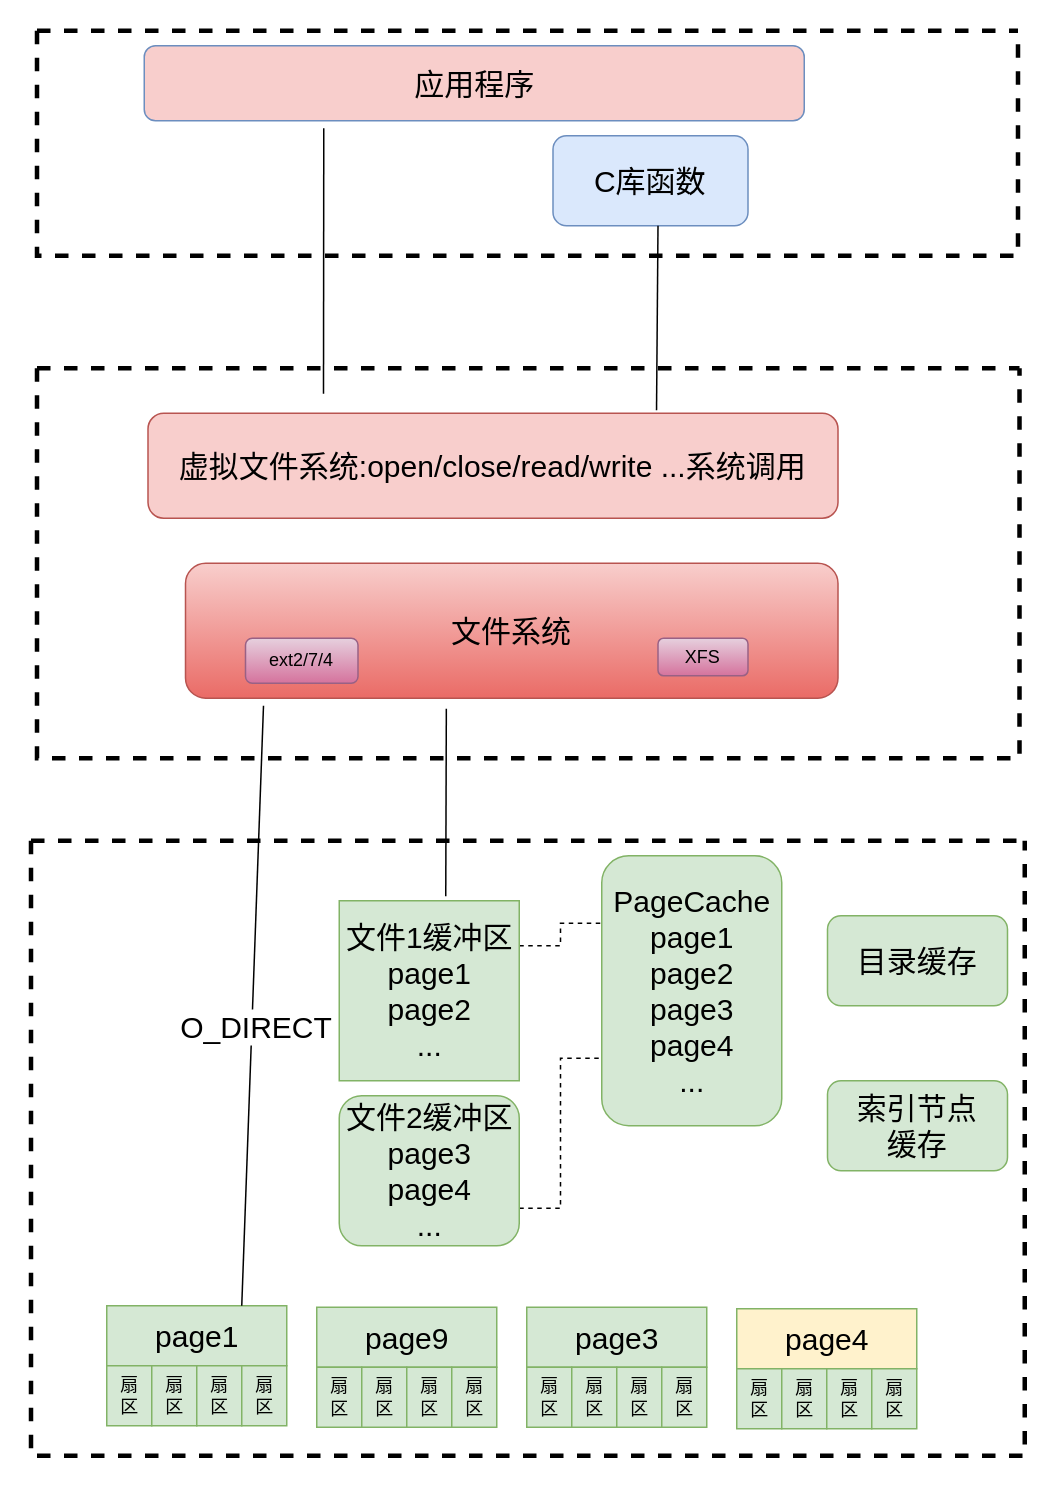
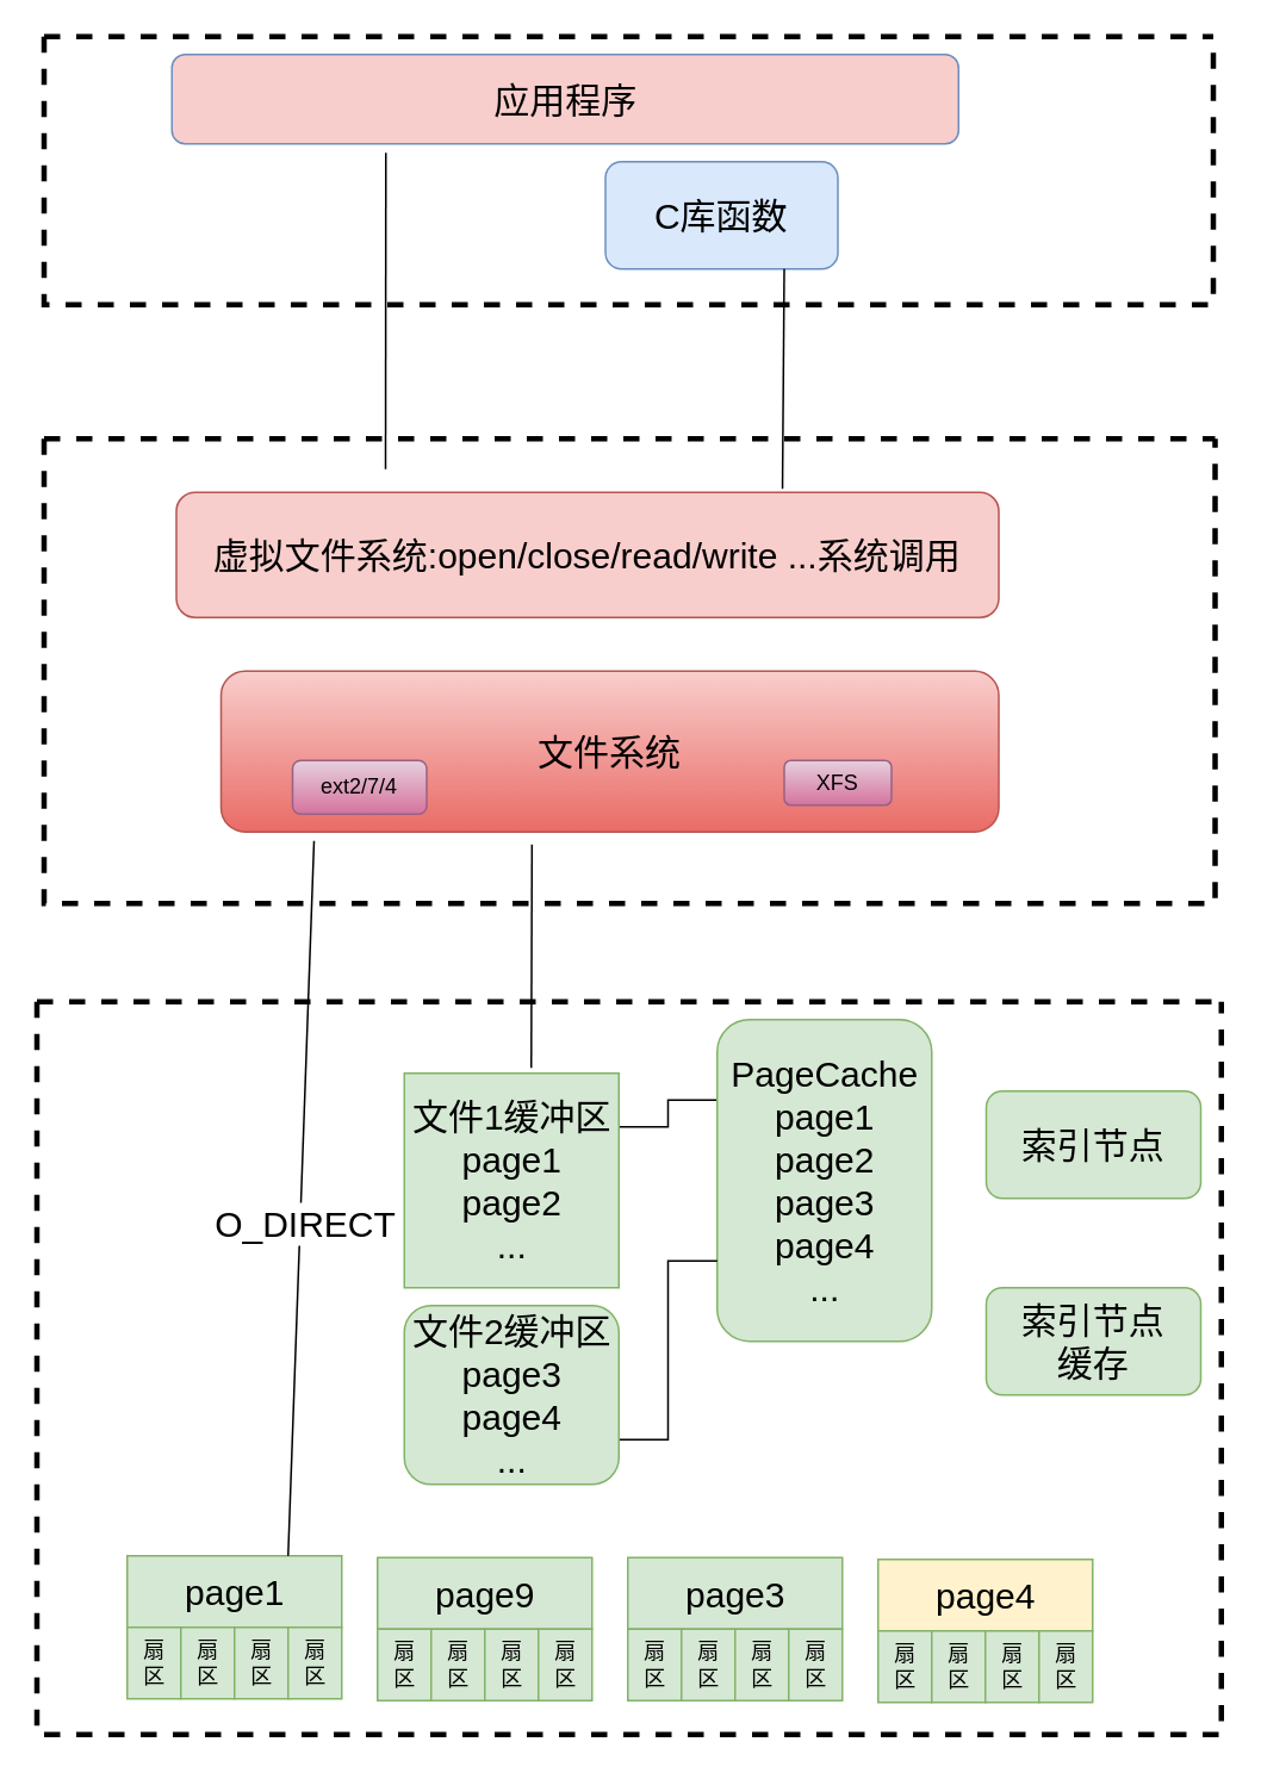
  <mxCell id="0" />
  <mxCell id="1" parent="0" />
  <mxCell id="2" value="&lt;font style=&quot;font-size: 20px;&quot;&gt;虚拟文件系统:open/close/read/write ...系统调用&lt;/font&gt;" style="rounded=1;whiteSpace=wrap;html=1;fillColor=#f8cecc;strokeColor=#b85450;" vertex="1" parent="1"><mxGeometry x="98" y="275" width="460" height="70" as="geometry" /></mxCell>
  <mxCell id="3" value="&lt;font style=&quot;font-size: 20px;&quot;&gt;page1&lt;/font&gt;" style="rounded=0;whiteSpace=wrap;html=1;fillColor=#d5e8d4;strokeColor=#82b366;movable=1;resizable=1;rotatable=1;deletable=1;editable=1;locked=0;connectable=1;" vertex="1" parent="1"><mxGeometry x="70.5" y="870" width="120" height="40" as="geometry" /></mxCell>
  <mxCell id="4" value="&lt;div&gt;扇&lt;/div&gt;&lt;div&gt;区&lt;/div&gt;" style="rounded=0;whiteSpace=wrap;html=1;fillColor=#d5e8d4;strokeColor=#82b366;movable=1;resizable=1;rotatable=1;deletable=1;editable=1;locked=0;connectable=1;" vertex="1" parent="1"><mxGeometry x="70.5" y="910" width="30" height="40" as="geometry" /></mxCell>
  <mxCell id="5" value="&lt;div&gt;扇&lt;/div&gt;&lt;div&gt;区&lt;/div&gt;" style="rounded=0;whiteSpace=wrap;html=1;fillColor=#d5e8d4;strokeColor=#82b366;movable=1;resizable=1;rotatable=1;deletable=1;editable=1;locked=0;connectable=1;" vertex="1" parent="1"><mxGeometry x="100.5" y="910" width="30" height="40" as="geometry" /></mxCell>
  <mxCell id="6" value="&lt;div&gt;扇&lt;/div&gt;&lt;div&gt;区&lt;/div&gt;" style="rounded=0;whiteSpace=wrap;html=1;fillColor=#d5e8d4;strokeColor=#82b366;movable=1;resizable=1;rotatable=1;deletable=1;editable=1;locked=0;connectable=1;" vertex="1" parent="1"><mxGeometry x="130.5" y="910" width="30" height="40" as="geometry" /></mxCell>
  <mxCell id="7" value="&lt;div&gt;扇&lt;/div&gt;&lt;div&gt;区&lt;/div&gt;" style="rounded=0;whiteSpace=wrap;html=1;fillColor=#d5e8d4;strokeColor=#82b366;movable=1;resizable=1;rotatable=1;deletable=1;editable=1;locked=0;connectable=1;" vertex="1" parent="1"><mxGeometry x="160.5" y="910" width="30" height="40" as="geometry" /></mxCell>
  <mxCell id="8" value="&lt;font style=&quot;font-size: 20px;&quot;&gt;page9&lt;/font&gt;" style="rounded=0;whiteSpace=wrap;html=1;fillColor=#d5e8d4;strokeColor=#82b366;movable=1;resizable=1;rotatable=1;deletable=1;editable=1;locked=0;connectable=1;" vertex="1" parent="1"><mxGeometry x="210.5" y="871" width="120" height="40" as="geometry" /></mxCell>
  <mxCell id="9" value="&lt;div&gt;扇&lt;/div&gt;&lt;div&gt;区&lt;/div&gt;" style="rounded=0;whiteSpace=wrap;html=1;fillColor=#d5e8d4;strokeColor=#82b366;movable=1;resizable=1;rotatable=1;deletable=1;editable=1;locked=0;connectable=1;" vertex="1" parent="1"><mxGeometry x="210.5" y="911" width="30" height="40" as="geometry" /></mxCell>
  <mxCell id="10" value="&lt;div&gt;扇&lt;/div&gt;&lt;div&gt;区&lt;/div&gt;" style="rounded=0;whiteSpace=wrap;html=1;fillColor=#d5e8d4;strokeColor=#82b366;movable=1;resizable=1;rotatable=1;deletable=1;editable=1;locked=0;connectable=1;" vertex="1" parent="1"><mxGeometry x="240.5" y="911" width="30" height="40" as="geometry" /></mxCell>
  <mxCell id="11" value="&lt;div&gt;扇&lt;/div&gt;&lt;div&gt;区&lt;/div&gt;" style="rounded=0;whiteSpace=wrap;html=1;fillColor=#d5e8d4;strokeColor=#82b366;movable=1;resizable=1;rotatable=1;deletable=1;editable=1;locked=0;connectable=1;" vertex="1" parent="1"><mxGeometry x="270.5" y="911" width="30" height="40" as="geometry" /></mxCell>
  <mxCell id="12" value="&lt;div&gt;扇&lt;/div&gt;&lt;div&gt;区&lt;/div&gt;" style="rounded=0;whiteSpace=wrap;html=1;fillColor=#d5e8d4;strokeColor=#82b366;movable=1;resizable=1;rotatable=1;deletable=1;editable=1;locked=0;connectable=1;" vertex="1" parent="1"><mxGeometry x="300.5" y="911" width="30" height="40" as="geometry" /></mxCell>
  <mxCell id="13" value="&lt;font style=&quot;font-size: 20px;&quot;&gt;page3&lt;/font&gt;" style="rounded=0;whiteSpace=wrap;html=1;fillColor=#d5e8d4;strokeColor=#82b366;movable=1;resizable=1;rotatable=1;deletable=1;editable=1;locked=0;connectable=1;" vertex="1" parent="1"><mxGeometry x="350.5" y="871" width="120" height="40" as="geometry" /></mxCell>
  <mxCell id="14" value="&lt;div&gt;扇&lt;/div&gt;&lt;div&gt;区&lt;/div&gt;" style="rounded=0;whiteSpace=wrap;html=1;fillColor=#d5e8d4;strokeColor=#82b366;movable=1;resizable=1;rotatable=1;deletable=1;editable=1;locked=0;connectable=1;" vertex="1" parent="1"><mxGeometry x="350.5" y="911" width="30" height="40" as="geometry" /></mxCell>
  <mxCell id="15" value="&lt;div&gt;扇&lt;/div&gt;&lt;div&gt;区&lt;/div&gt;" style="rounded=0;whiteSpace=wrap;html=1;fillColor=#d5e8d4;strokeColor=#82b366;movable=1;resizable=1;rotatable=1;deletable=1;editable=1;locked=0;connectable=1;" vertex="1" parent="1"><mxGeometry x="380.5" y="911" width="30" height="40" as="geometry" /></mxCell>
  <mxCell id="16" value="&lt;div&gt;扇&lt;/div&gt;&lt;div&gt;区&lt;/div&gt;" style="rounded=0;whiteSpace=wrap;html=1;fillColor=#d5e8d4;strokeColor=#82b366;movable=1;resizable=1;rotatable=1;deletable=1;editable=1;locked=0;connectable=1;" vertex="1" parent="1"><mxGeometry x="410.5" y="911" width="30" height="40" as="geometry" /></mxCell>
  <mxCell id="17" value="&lt;div&gt;扇&lt;/div&gt;&lt;div&gt;区&lt;/div&gt;" style="rounded=0;whiteSpace=wrap;html=1;fillColor=#d5e8d4;strokeColor=#82b366;movable=1;resizable=1;rotatable=1;deletable=1;editable=1;locked=0;connectable=1;" vertex="1" parent="1"><mxGeometry x="440.5" y="911" width="30" height="40" as="geometry" /></mxCell>
  <mxCell id="18" value="&lt;font style=&quot;font-size: 20px;&quot;&gt;page4&lt;/font&gt;" style="rounded=0;whiteSpace=wrap;html=1;fillColor=#fff2cc;strokeColor=#82b366;movable=1;resizable=1;rotatable=1;deletable=1;editable=1;locked=0;connectable=1;" vertex="1" parent="1"><mxGeometry x="490.5" y="872" width="120" height="40" as="geometry" /></mxCell>
  <mxCell id="19" value="&lt;div&gt;扇&lt;/div&gt;&lt;div&gt;区&lt;/div&gt;" style="rounded=0;whiteSpace=wrap;html=1;fillColor=#d5e8d4;strokeColor=#82b366;movable=1;resizable=1;rotatable=1;deletable=1;editable=1;locked=0;connectable=1;" vertex="1" parent="1"><mxGeometry x="490.5" y="912" width="30" height="40" as="geometry" /></mxCell>
  <mxCell id="20" value="&lt;div&gt;扇&lt;/div&gt;&lt;div&gt;区&lt;/div&gt;" style="rounded=0;whiteSpace=wrap;html=1;fillColor=#d5e8d4;strokeColor=#82b366;movable=1;resizable=1;rotatable=1;deletable=1;editable=1;locked=0;connectable=1;" vertex="1" parent="1"><mxGeometry x="520.5" y="912" width="30" height="40" as="geometry" /></mxCell>
  <mxCell id="21" value="&lt;div&gt;扇&lt;/div&gt;&lt;div&gt;区&lt;/div&gt;" style="rounded=0;whiteSpace=wrap;html=1;fillColor=#d5e8d4;strokeColor=#82b366;movable=1;resizable=1;rotatable=1;deletable=1;editable=1;locked=0;connectable=1;" vertex="1" parent="1"><mxGeometry x="550.5" y="912" width="30" height="40" as="geometry" /></mxCell>
  <mxCell id="22" value="&lt;div&gt;扇&lt;/div&gt;&lt;div&gt;区&lt;/div&gt;" style="rounded=0;whiteSpace=wrap;html=1;fillColor=#d5e8d4;strokeColor=#82b366;movable=1;resizable=1;rotatable=1;deletable=1;editable=1;locked=0;connectable=1;" vertex="1" parent="1"><mxGeometry x="580.5" y="912" width="30" height="40" as="geometry" /></mxCell>
- <mxCell id="23" style="edgeStyle=orthogonalEdgeStyle;rounded=0;orthogonalLoop=1;jettySize=auto;html=1;exitX=1;exitY=0.25;exitDx=0;exitDy=0;entryX=0;entryY=0.25;entryDx=0;entryDy=0;endArrow=none;endFill=0;dashed=1;" edge="1" parent="1" source="24" target="25"><mxGeometry relative="1" as="geometry" /></mxCell>
+ <mxCell id="23" style="edgeStyle=orthogonalEdgeStyle;rounded=0;orthogonalLoop=1;jettySize=auto;html=1;exitX=1;exitY=0.25;exitDx=0;exitDy=0;entryX=0;entryY=0.25;entryDx=0;entryDy=0;endArrow=none;endFill=0;" edge="1" parent="1" source="24" target="25"><mxGeometry relative="1" as="geometry" /></mxCell>
  <mxCell id="24" value="&lt;div style=&quot;font-size: 20px;&quot;&gt;&lt;font style=&quot;font-size: 20px;&quot;&gt;文件1缓冲区&lt;/font&gt;&lt;/div&gt;&lt;div style=&quot;font-size: 20px;&quot;&gt;&lt;font style=&quot;font-size: 20px;&quot;&gt;page1&lt;/font&gt;&lt;/div&gt;&lt;div style=&quot;font-size: 20px;&quot;&gt;&lt;font style=&quot;font-size: 20px;&quot;&gt;page2&lt;/font&gt;&lt;/div&gt;&lt;div style=&quot;font-size: 20px;&quot;&gt;&lt;font style=&quot;font-size: 20px;&quot;&gt;...&lt;br&gt;&lt;/font&gt;&lt;/div&gt;" style="whiteSpace=wrap;html=1;fillColor=#d5e8d4;strokeColor=#82b366;rounded=0;" vertex="1" parent="1"><mxGeometry x="225.5" y="600" width="120" height="120" as="geometry" /></mxCell>
  <mxCell id="25" value="&lt;div style=&quot;font-size: 20px;&quot;&gt;&lt;font style=&quot;font-size: 20px;&quot;&gt;PageCache&lt;/font&gt;&lt;/div&gt;&lt;div style=&quot;font-size: 20px;&quot;&gt;&lt;font style=&quot;font-size: 20px;&quot;&gt;page1&lt;/font&gt;&lt;/div&gt;&lt;div style=&quot;font-size: 20px;&quot;&gt;&lt;font style=&quot;font-size: 20px;&quot;&gt;page2&lt;/font&gt;&lt;/div&gt;&lt;div style=&quot;font-size: 20px;&quot;&gt;&lt;font style=&quot;font-size: 20px;&quot;&gt;page3&lt;/font&gt;&lt;/div&gt;&lt;div style=&quot;font-size: 20px;&quot;&gt;&lt;font style=&quot;font-size: 20px;&quot;&gt;page4&lt;/font&gt;&lt;/div&gt;&lt;div style=&quot;font-size: 20px;&quot;&gt;&lt;font style=&quot;font-size: 20px;&quot;&gt;...&lt;br&gt;&lt;/font&gt;&lt;/div&gt;" style="rounded=1;whiteSpace=wrap;html=1;fillColor=#d5e8d4;strokeColor=#82b366;" vertex="1" parent="1"><mxGeometry x="400.5" y="570" width="120" height="180" as="geometry" /></mxCell>
- <mxCell id="26" style="edgeStyle=orthogonalEdgeStyle;rounded=0;orthogonalLoop=1;jettySize=auto;html=1;exitX=1;exitY=0.75;exitDx=0;exitDy=0;entryX=0;entryY=0.75;entryDx=0;entryDy=0;endArrow=none;endFill=0;dashed=1;" edge="1" parent="1" source="27" target="25"><mxGeometry relative="1" as="geometry" /></mxCell>
+ <mxCell id="26" style="edgeStyle=orthogonalEdgeStyle;rounded=0;orthogonalLoop=1;jettySize=auto;html=1;exitX=1;exitY=0.75;exitDx=0;exitDy=0;entryX=0;entryY=0.75;entryDx=0;entryDy=0;endArrow=none;endFill=0;" edge="1" parent="1" source="27" target="25"><mxGeometry relative="1" as="geometry" /></mxCell>
  <mxCell id="27" value="&lt;div style=&quot;font-size: 20px;&quot;&gt;&lt;font style=&quot;font-size: 20px;&quot;&gt;文件2缓冲区&lt;/font&gt;&lt;/div&gt;&lt;div style=&quot;font-size: 20px;&quot;&gt;&lt;font style=&quot;font-size: 20px;&quot;&gt;page3&lt;/font&gt;&lt;/div&gt;&lt;div style=&quot;font-size: 20px;&quot;&gt;&lt;font style=&quot;font-size: 20px;&quot;&gt;page4&lt;/font&gt;&lt;/div&gt;&lt;div style=&quot;font-size: 20px;&quot;&gt;&lt;font style=&quot;font-size: 20px;&quot;&gt;...&lt;br&gt;&lt;/font&gt;&lt;/div&gt;" style="rounded=1;whiteSpace=wrap;html=1;fillColor=#d5e8d4;strokeColor=#82b366;" vertex="1" parent="1"><mxGeometry x="225.5" y="730" width="120" height="100" as="geometry" /></mxCell>
  <mxCell id="28" value="&lt;font style=&quot;font-size: 20px;&quot;&gt;文件系统&lt;/font&gt;" style="rounded=1;whiteSpace=wrap;html=1;fillColor=#f8cecc;strokeColor=#b85450;gradientColor=#ea6b66;" vertex="1" parent="1"><mxGeometry x="123" y="375" width="435" height="90" as="geometry" /></mxCell>
  <mxCell id="29" value="ext2/7/4" style="rounded=1;whiteSpace=wrap;html=1;fillColor=#e6d0de;gradientColor=#d5739d;strokeColor=#996185;" vertex="1" parent="1"><mxGeometry x="163" y="425" width="75" height="30" as="geometry" /></mxCell>
  <mxCell id="30" value="XFS" style="rounded=1;whiteSpace=wrap;html=1;fillColor=#e6d0de;gradientColor=#d5739d;strokeColor=#996185;" vertex="1" parent="1"><mxGeometry x="438" y="425" width="60" height="25" as="geometry" /></mxCell>
  <mxCell id="31" value="" style="swimlane;startSize=0;dashed=1;strokeWidth=3;" vertex="1" parent="1"><mxGeometry x="24" y="245" width="655" height="260" as="geometry" /></mxCell>
  <mxCell id="32" value="" style="swimlane;startSize=0;dashed=1;strokeWidth=3;" vertex="1" parent="1"><mxGeometry x="24" y="20" width="654" height="150" as="geometry" /></mxCell>
  <mxCell id="33" value="&lt;font style=&quot;font-size: 20px;&quot;&gt;应用程序&lt;/font&gt;" style="rounded=1;whiteSpace=wrap;html=1;fillColor=#f8cecc;strokeColor=#6c8ebf;" vertex="1" parent="32"><mxGeometry x="71.5" y="10" width="440" height="50" as="geometry" /></mxCell>
- <mxCell id="34" value="&lt;font style=&quot;font-size: 20px;&quot;&gt;C库函数&lt;/font&gt;" style="rounded=1;whiteSpace=wrap;html=1;fillColor=#dae8fc;strokeColor=#6c8ebf;" vertex="1" parent="32"><mxGeometry x="344" y="70" width="130" height="60" as="geometry" /></mxCell>
+ <mxCell id="34" value="&lt;font style=&quot;font-size: 20px;&quot;&gt;C库函数&lt;/font&gt;" style="rounded=1;whiteSpace=wrap;html=1;fillColor=#dae8fc;strokeColor=#6c8ebf;" vertex="1" parent="32"><mxGeometry x="314" y="70" width="130" height="60" as="geometry" /></mxCell>
  <mxCell id="35" value="" style="endArrow=none;html=1;rounded=0;exitX=0.737;exitY=-0.029;exitDx=0;exitDy=0;exitPerimeter=0;" edge="1" parent="32" source="2"><mxGeometry width="50" height="50" relative="1" as="geometry"><mxPoint x="364" y="180" as="sourcePoint" /><mxPoint x="414" y="130" as="targetPoint" /></mxGeometry></mxCell>
  <mxCell id="36" value="" style="endArrow=none;html=1;rounded=0;entryX=0.272;entryY=1.06;entryDx=0;entryDy=0;entryPerimeter=0;" edge="1" parent="1"><mxGeometry width="50" height="50" relative="1" as="geometry"><mxPoint x="215" y="262" as="sourcePoint" /><mxPoint x="215.18" y="85" as="targetPoint" /></mxGeometry></mxCell>
  <mxCell id="37" value="" style="swimlane;startSize=0;dashed=1;strokeWidth=3;" vertex="1" parent="1"><mxGeometry x="20" y="560" width="662.5" height="410" as="geometry" /></mxCell>
  <mxCell id="38" value="" style="endArrow=none;html=1;rounded=0;entryX=0.393;entryY=0.978;entryDx=0;entryDy=0;entryPerimeter=0;" edge="1" parent="37"><mxGeometry width="50" height="50" relative="1" as="geometry"><mxPoint x="276.5" y="37" as="sourcePoint" /><mxPoint x="276.895" y="-88" as="targetPoint" /></mxGeometry></mxCell>
  <mxCell id="39" value="" style="endArrow=none;html=1;rounded=0;exitX=0.75;exitY=0;exitDx=0;exitDy=0;" edge="1" parent="37" source="3"><mxGeometry width="50" height="50" relative="1" as="geometry"><mxPoint x="155" y="40" as="sourcePoint" /><mxPoint x="155" y="-90" as="targetPoint" /></mxGeometry></mxCell>
  <mxCell id="40" value="&lt;font style=&quot;font-size: 20px;&quot;&gt;O_DIRECT&lt;/font&gt;" style="edgeLabel;html=1;align=center;verticalAlign=middle;resizable=0;points=[];" vertex="1" connectable="0" parent="39"><mxGeometry x="-0.015" y="-2" relative="1" as="geometry"><mxPoint y="10" as="offset" /></mxGeometry></mxCell>
- <mxCell id="41" value="&lt;font style=&quot;font-size: 20px;&quot;&gt;目录缓存&lt;/font&gt;" style="rounded=1;whiteSpace=wrap;html=1;fillColor=#d5e8d4;strokeColor=#82b366;" vertex="1" parent="37"><mxGeometry x="531" y="50" width="120" height="60" as="geometry" /></mxCell>
+ <mxCell id="41" value="&lt;font style=&quot;font-size: 20px;&quot;&gt;索引节点&lt;/font&gt;" style="rounded=1;whiteSpace=wrap;html=1;fillColor=#d5e8d4;strokeColor=#82b366;" vertex="1" parent="37"><mxGeometry x="531" y="50" width="120" height="60" as="geometry" /></mxCell>
  <mxCell id="42" value="&lt;div&gt;&lt;font style=&quot;font-size: 20px;&quot;&gt;索引节点&lt;/font&gt;&lt;/div&gt;&lt;div&gt;&lt;font style=&quot;font-size: 20px;&quot;&gt;缓存&lt;/font&gt;&lt;/div&gt;" style="rounded=1;whiteSpace=wrap;html=1;fillColor=#d5e8d4;strokeColor=#82b366;" vertex="1" parent="37"><mxGeometry x="531" y="160" width="120" height="60" as="geometry" /></mxCell>
